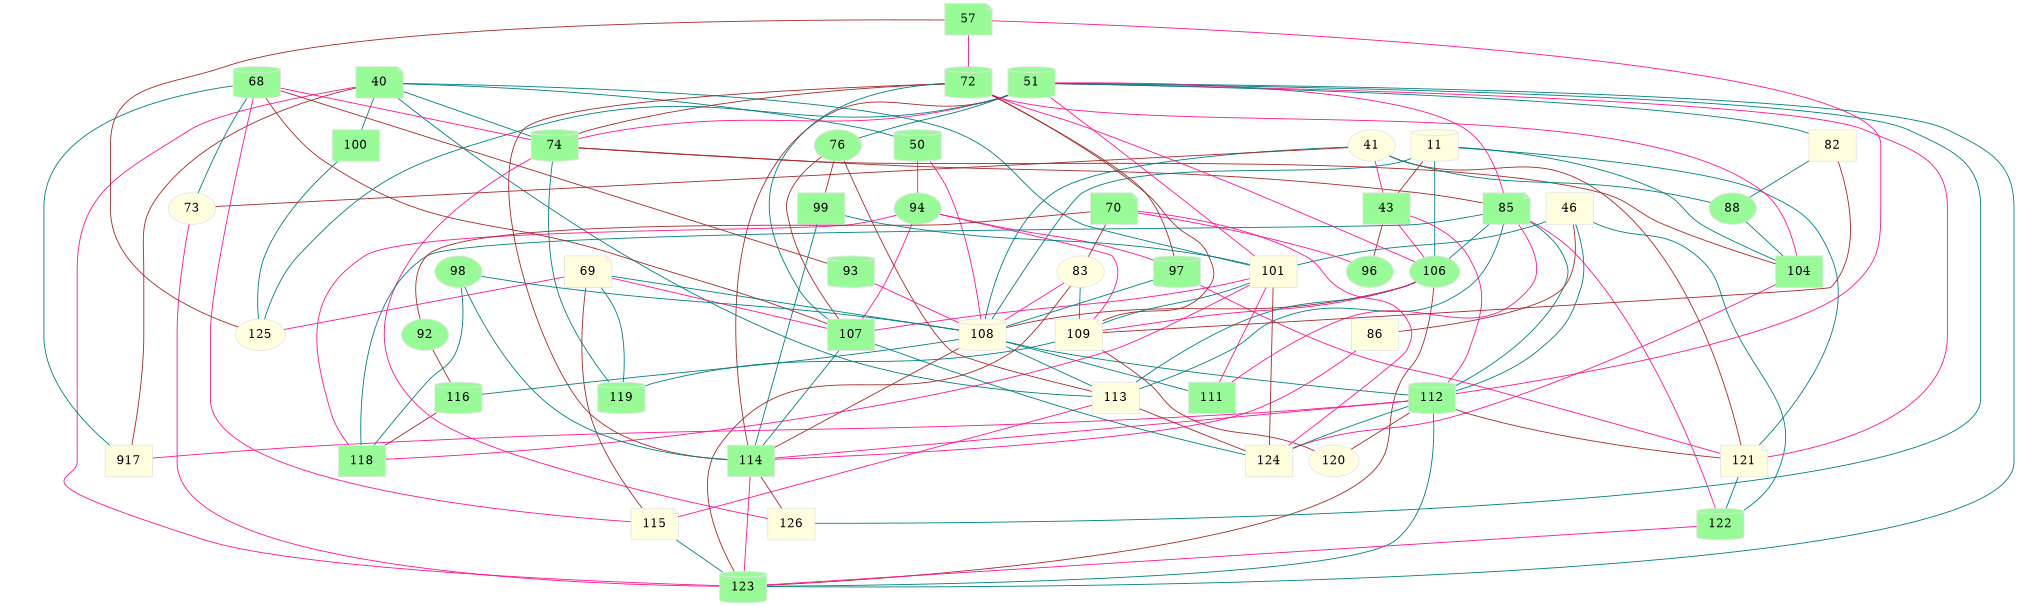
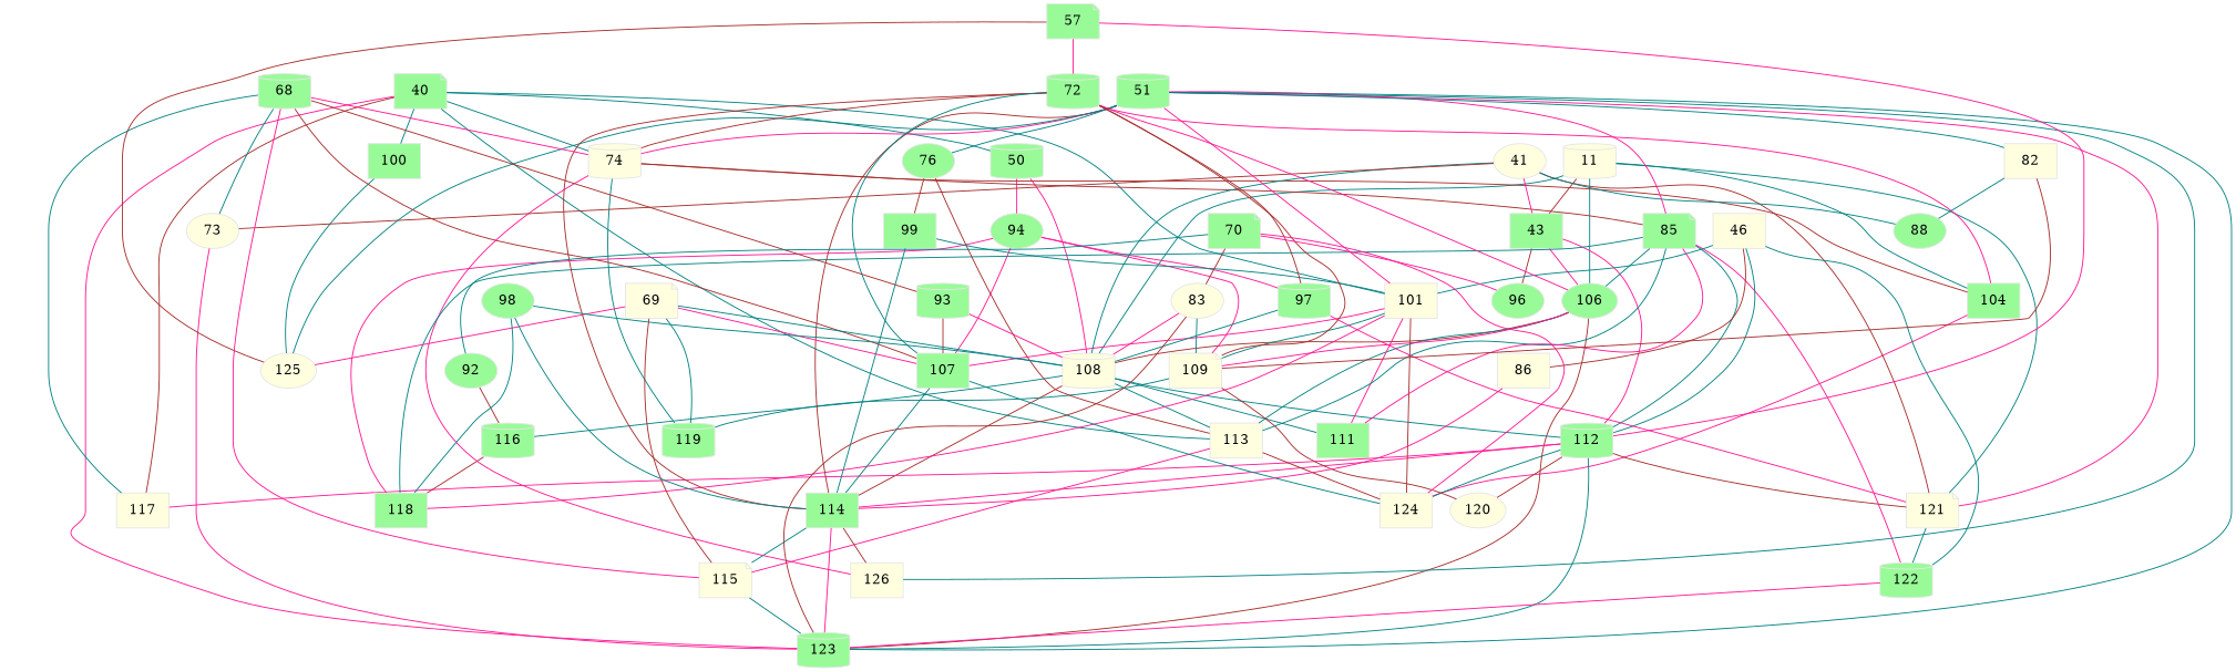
  graph {
    node [color=gray90 fillcolor=palegreen shape=box style=filled]
    edge [color=teal]
    11 [fillcolor=lightyellow shape=cylinder super="+3+10"]
    43 [super="+20"]
    104 [super="+91"]
    106 [shape=ellipse super="+58+95"]
    108 [fillcolor=lightyellow shape=cylinder super="+53+60+87+103"]
    121 [fillcolor=lightyellow shape=note super="+14+56"]
    96 [shape=ellipse]
    112 [shape=cylinder super="+44+102"]
    124 [fillcolor=lightyellow super="+42+37"]
    113 [fillcolor=lightyellow super="+90+105"]
    123 [shape=cylinder super="+21+38"]
    109 [fillcolor=lightyellow shape=note super="+59"]
    114 [super="+25+34+110"]
    111
    116 [shape=cylinder]
    122 [shape=cylinder]
    40 [shape=note super="+35"]
    50 [shape=cylinder]
-   74 [shape=cylinder super="+61+67"]
+   74 [fillcolor=lightyellow shape=cylinder super="+61+67"]
    100
    101 [fillcolor=lightyellow super="+15+6"]
-   117 [fillcolor=lightyellow label=917]
+   117 [fillcolor=lightyellow]
    94 [shape=ellipse]
    85 [shape=note super="+17+64"]
    119 [shape=cylinder super="+7"]
    126 [fillcolor=lightyellow]
    125 [fillcolor=lightyellow shape=ellipse super="+22"]
    107 [super="+4+8"]
    118
    115 [fillcolor=lightyellow shape=note super="+79+81"]
    41 [fillcolor=lightyellow shape=ellipse]
    73 [fillcolor=lightyellow shape=ellipse super="+26"]
    88 [shape=ellipse]
    120 [fillcolor=lightyellow shape=ellipse]
    46 [fillcolor=lightyellow]
    86 [fillcolor=lightyellow]
    97 [shape=cylinder super="+75"]
    51 [shape=cylinder super="+49+29+36"]
    76 [shape=ellipse super="+12+54"]
    82 [fillcolor=lightyellow]
    99
    72 [shape=cylinder super="+66"]
    n43 [label=57 shape=note]
    68 [shape=cylinder super="+23"]
    93 [shape=cylinder]
    69 [fillcolor=lightyellow shape=note]
    70 [shape=note]
    83 [fillcolor=lightyellow shape=ellipse]
    92 [shape=ellipse]
    98 [shape=ellipse]
    11 -- 43 [color=brown weight=2]
    11 -- 104 [weight=2]
    11 -- 106 [weight=3]
    11 -- 108 [weight=3]
    11 -- 121 [weight=2]
    43 -- 106 [color=deeppink]
    43 -- 96 [color=brown]
    43 -- 112 [color=deeppink]
    104 -- 124 [color=deeppink weight=3]
    106 -- 108 [color=brown]
    106 -- 113 [weight=3]
    106 -- 123 [color=brown weight=2]
    106 -- 109 [color=deeppink]
    108 -- 112 [weight=4]
    108 -- 113 [weight=2]
    108 -- 114 [color=brown weight=2]
    108 -- 111
    108 -- 116
    121 -- 122
    112 -- 121 [color=brown]
    112 -- 124 [weight=2]
    112 -- 123 [weight=2]
    112 -- 114 [color=deeppink]
    112 -- 117 [color=deeppink]
    112 -- 120 [color=brown]
    113 -- 124 [color=brown weight=2]
    113 -- 115 [color=deeppink]
    109 -- 119 [weight=2]
    109 -- 120 [color=brown]
    114 -- 123 [color=deeppink]
    114 -- 126 [color=brown]
+   114 -- 115 [weight=2]
    116 -- 118 [color=brown]
    122 -- 123 [color=deeppink]
    40 -- 113
    40 -- 123 [color=deeppink weight=2]
    40 -- 50
    40 -- 74
    40 -- 100
    40 -- 101
    40 -- 117 [color=brown]
    50 -- 108 [color=deeppink]
    50 -- 94 [color=deeppink]
    74 -- 104 [color=brown]
    74 -- 85 [color=brown]
    74 -- 119
    74 -- 126 [color=deeppink weight=2]
    100 -- 125
    101 -- 124 [color=brown]
    101 -- 109
    101 -- 111 [color=deeppink]
    101 -- 107 [color=deeppink]
    101 -- 118 [color=deeppink]
    94 -- 109 [color=deeppink]
    94 -- 107 [color=deeppink]
    94 -- 118 [color=deeppink]
    94 -- 97 [color=deeppink]
    85 -- 106
    85 -- 112
    85 -- 113
    85 -- 111 [color=deeppink]
    85 -- 122 [color=deeppink]
    85 -- 118
    107 -- 124 [weight=2]
    107 -- 114
    115 -- 123
    41 -- 43 [color=deeppink]
    41 -- 108
    41 -- 121 [color=brown]
    41 -- 73 [color=brown]
    41 -- 88
    73 -- 123 [color=deeppink weight=2]
-   88 -- 104
    46 -- 112
    46 -- 122
    46 -- 101
    46 -- 86 [color=brown]
    86 -- 114 [color=deeppink]
    97 -- 108 [weight=3]
    97 -- 121 [color=deeppink weight=2]
    51 -- 121 [color=deeppink]
    51 -- 123
    51 -- 114 [color=brown weight=4]
    51 -- 74 [color=deeppink weight=2]
    51 -- 101 [color=deeppink]
    51 -- 85 [color=deeppink]
    51 -- 126 [weight=2]
    51 -- 125 [weight=2]
    51 -- 76 [weight=2]
    51 -- 82
    76 -- 113 [color=brown]
-   76 -- 107 [color=brown weight=2]
+   93 -- 107 [color=brown weight=2]
    76 -- 99 [color=brown]
    82 -- 109 [color=brown]
    82 -- 88
    99 -- 114
    99 -- 101
    72 -- 104 [color=deeppink weight=2]
    72 -- 106 [color=deeppink weight=2]
    72 -- 109 [color=brown]
    72 -- 114 [color=brown]
    72 -- 74 [color=brown weight=2]
    72 -- 107
    72 -- 97 [color=brown weight=2]
    n43 -- 112 [color=deeppink]
    n43 -- 125 [color=brown]
    n43 -- 72 [color=deeppink]
    68 -- 74 [color=deeppink]
    68 -- 117
    68 -- 107 [color=brown weight=2]
    68 -- 115 [color=deeppink]
    68 -- 73 [weight=2]
    68 -- 93 [color=brown]
    93 -- 108 [color=deeppink weight=2]
    69 -- 108
    69 -- 119 [weight=2]
    69 -- 125 [color=deeppink]
    69 -- 107 [color=deeppink]
    69 -- 115 [color=brown]
    70 -- 96 [color=deeppink]
    70 -- 124 [color=deeppink]
    70 -- 83 [color=brown]
-   70 -- 92 [color=brown]
+   70 -- 92
    83 -- 108 [color=deeppink]
    83 -- 123 [color=brown]
    83 -- 109
    92 -- 116 [color=brown]
    98 -- 108
    98 -- 114
    98 -- 118
  }
